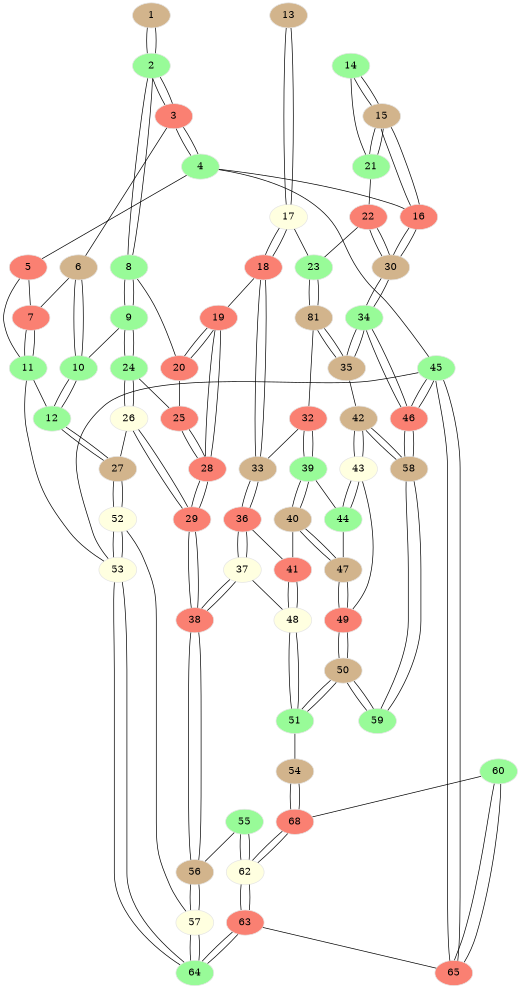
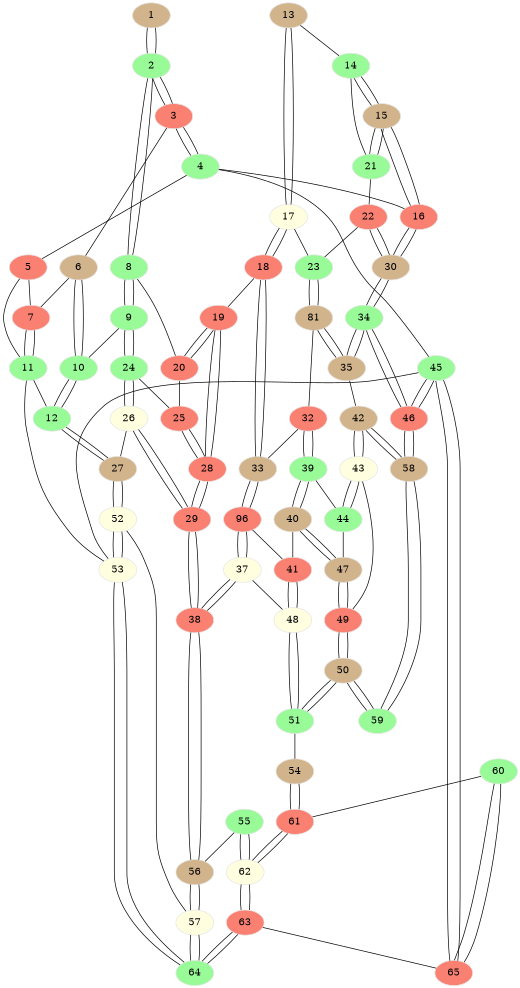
  graph {
    node [color=gray90 fillcolor=palegreen style=filled]
    1 [fillcolor=tan]
    2
    3 [fillcolor=salmon]
    8
    6 [fillcolor=tan]
    7 [fillcolor=salmon]
    10
    4
    9
    20 [fillcolor=salmon]
    5 [fillcolor=salmon]
    16 [fillcolor=salmon]
    45
    11
    30 [fillcolor=tan]
    53 [fillcolor=lightyellow]
    46 [fillcolor=salmon]
    65 [fillcolor=salmon]
    12
    24
    25 [fillcolor=salmon]
    26 [fillcolor=lightyellow]
    27 [fillcolor=tan]
    64
    52 [fillcolor=lightyellow]
    13 [fillcolor=tan]
    14
    17 [fillcolor=lightyellow]
    15 [fillcolor=tan]
    21
    18 [fillcolor=salmon]
    23
    22 [fillcolor=salmon]
    34
    19 [fillcolor=salmon]
    33 [fillcolor=tan]
    n37 [fillcolor=tan label=81]
    28 [fillcolor=salmon]
-   36 [fillcolor=salmon]
+   36 [fillcolor=salmon label=96]
    29 [fillcolor=salmon]
    32 [fillcolor=salmon]
    35 [fillcolor=tan]
    38 [fillcolor=salmon]
    57 [fillcolor=lightyellow]
    56 [fillcolor=tan]
    39
    42 [fillcolor=tan]
    40 [fillcolor=tan]
    44
    37 [fillcolor=lightyellow]
    41 [fillcolor=salmon]
    58 [fillcolor=tan]
    43 [fillcolor=lightyellow]
    48 [fillcolor=lightyellow]
    51
    47 [fillcolor=tan]
    49 [fillcolor=salmon]
    59
    50 [fillcolor=tan]
    54 [fillcolor=tan]
-   61 [fillcolor=salmon label=68]
+   61 [fillcolor=salmon]
    55
    62 [fillcolor=lightyellow]
    63 [fillcolor=salmon]
    60
    1 -- 2
    1 -- 2
    2 -- 3
    2 -- 3
    2 -- 8
    2 -- 8
    3 -- 6
    3 -- 4
    3 -- 4
    8 -- 9
    8 -- 9
    8 -- 20
    6 -- 7
    6 -- 10
    6 -- 10
    7 -- 11
    7 -- 11
    10 -- 12
    10 -- 12
    4 -- 5
    4 -- 16
    4 -- 45
    9 -- 10
    9 -- 24
    9 -- 24
    20 -- 25
    5 -- 7
    5 -- 11
    16 -- 30
    16 -- 30
    45 -- 53
    45 -- 46
    45 -- 46
    45 -- 65
    45 -- 65
    11 -- 53
    11 -- 12
    30 -- 34
    30 -- 34
    53 -- 64
    53 -- 64
    46 -- 58
    46 -- 58
    12 -- 27
    12 -- 27
    24 -- 25
    24 -- 26
    24 -- 26
    25 -- 28
    25 -- 28
    26 -- 27
    26 -- 29
    26 -- 29
    27 -- 52
    27 -- 52
    52 -- 53
    52 -- 53
    52 -- 57
+   13 -- 14
    13 -- 17
    13 -- 17
    14 -- 15
    14 -- 15
    14 -- 21
    17 -- 18
    17 -- 18
    17 -- 23
    15 -- 16
    15 -- 16
    15 -- 21
    15 -- 21
    21 -- 22
    18 -- 19
    18 -- 33
    18 -- 33
    23 -- n37
    23 -- n37
    22 -- 30
    22 -- 30
    22 -- 23
    34 -- 46
    34 -- 46
    34 -- 35
    34 -- 35
    19 -- 20
    19 -- 20
    19 -- 28
    19 -- 28
    33 -- 36
    33 -- 36
    n37 -- 32
    n37 -- 35
    n37 -- 35
    28 -- 29
    28 -- 29
    36 -- 37
    36 -- 37
    36 -- 41
    29 -- 38
    29 -- 38
    32 -- 33
    32 -- 39
    32 -- 39
    35 -- 42
    38 -- 56
    38 -- 56
    57 -- 64
    57 -- 64
    56 -- 57
    56 -- 57
    39 -- 40
    39 -- 40
    39 -- 44
    42 -- 58
    42 -- 58
    42 -- 43
    42 -- 43
    40 -- 41
    40 -- 47
    40 -- 47
    44 -- 47
    37 -- 38
    37 -- 38
    37 -- 48
    41 -- 48
    41 -- 48
    58 -- 59
    58 -- 59
    43 -- 44
    43 -- 44
    43 -- 49
    48 -- 51
    48 -- 51
    51 -- 54
    47 -- 49
    47 -- 49
    49 -- 50
    49 -- 50
    50 -- 51
    50 -- 51
    50 -- 59
    50 -- 59
    54 -- 61
    54 -- 61
    61 -- 62
    61 -- 62
    55 -- 56
    55 -- 62
    55 -- 62
    62 -- 63
    62 -- 63
    63 -- 65
    63 -- 64
    63 -- 64
    60 -- 65
    60 -- 65
    60 -- 61
  }
